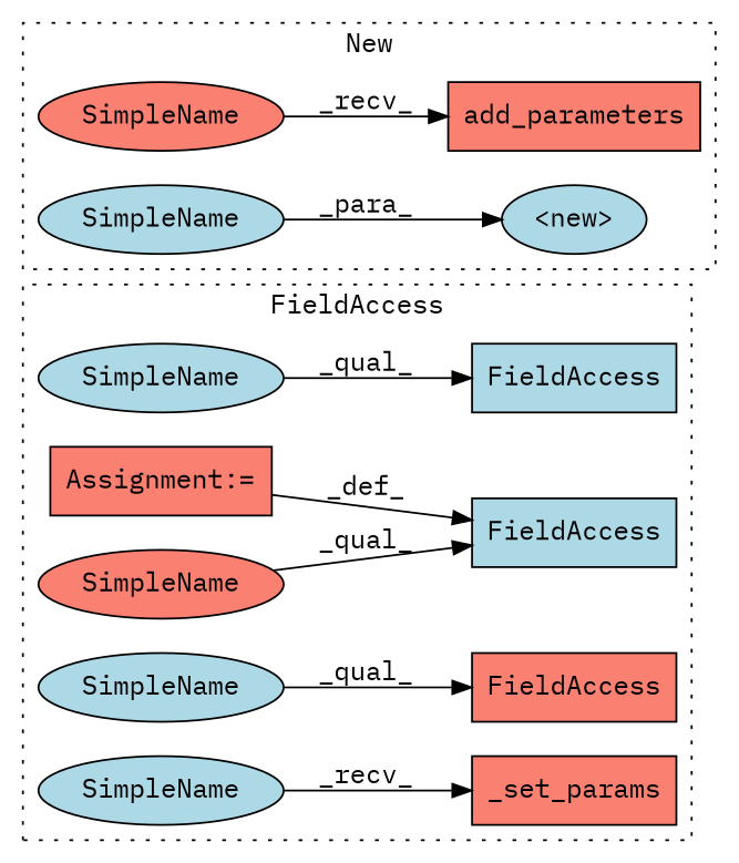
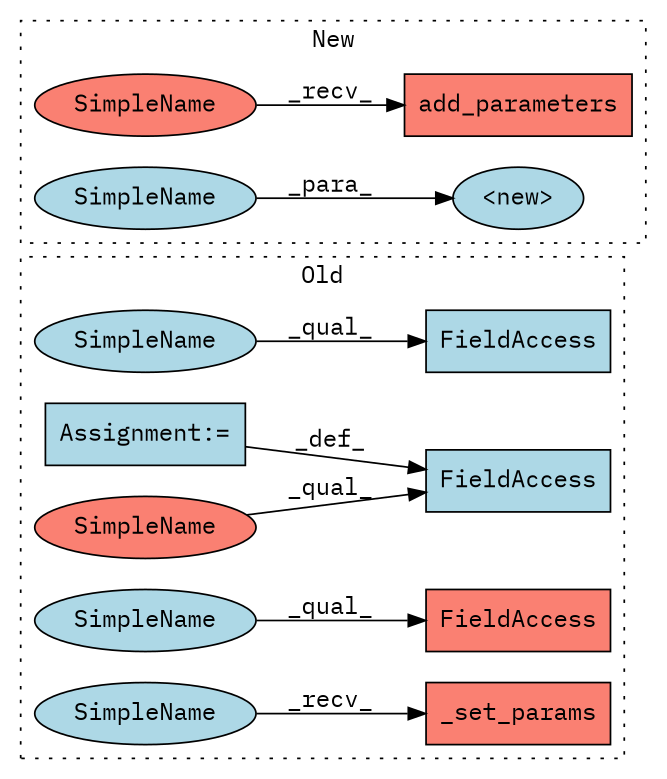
  digraph {
    fontname="IBM Plex Mono"
    rankdir=LR
    node [a=42 fillcolor=lightblue fontname="IBM Plex Mono" l=4 s=1226 shape=ellipse style=filled]
    edge [fontname="IBM Plex Mono"]
    n1 [a=32 fillcolor=salmon l="12,1" label=_set_params s="1047,1078" shape=box]
    n2 [a=22 l=12 label=FieldAccess shape=box]
    n3 [a=22 fillcolor=salmon l=9 label=FieldAccess s=388 shape=box]
    n4 [a=22 l=15 label=FieldAccess s=747 shape=box]
-   n5 [a=7 fillcolor=salmon l=1 label="Assignment:=" s=762 shape=box]
+   n5 [a=7 l=1 label="Assignment:=" s=762 shape=box]
    n6 [label=SimpleName]
    n7 [fillcolor=salmon label=SimpleName s=747]
    n8 [label=SimpleName s=388]
    n9 [label=SimpleName s=1042]
    n10 [a=32 fillcolor=salmon l="15,1" label=add_parameters s="988,1017" shape=box]
    n11 [a=46 l="6,2" label="<new>" s="322,339"]
    n12 [fillcolor=salmon label=SimpleName s=983]
    n13 [label=SimpleName s=335]
    subgraph cluster_1 {
-     label=FieldAccess
+     label=Old
      style=dotted
      n1
      n2
      n3
      n4
      n5
      n6
      n7
      n8
      n9
    }
    subgraph cluster_2 {
      label=New
      style=dotted
      n10
      n11
      n12
      n13
    }
    n5 -> n4 [label=_def_]
    n6 -> n2 [label=_qual_]
    n7 -> n4 [label=_qual_]
    n8 -> n3 [label=_qual_]
    n9 -> n1 [label=_recv_]
    n12 -> n10 [label=_recv_]
    n13 -> n11 [label=_para_]
  }
